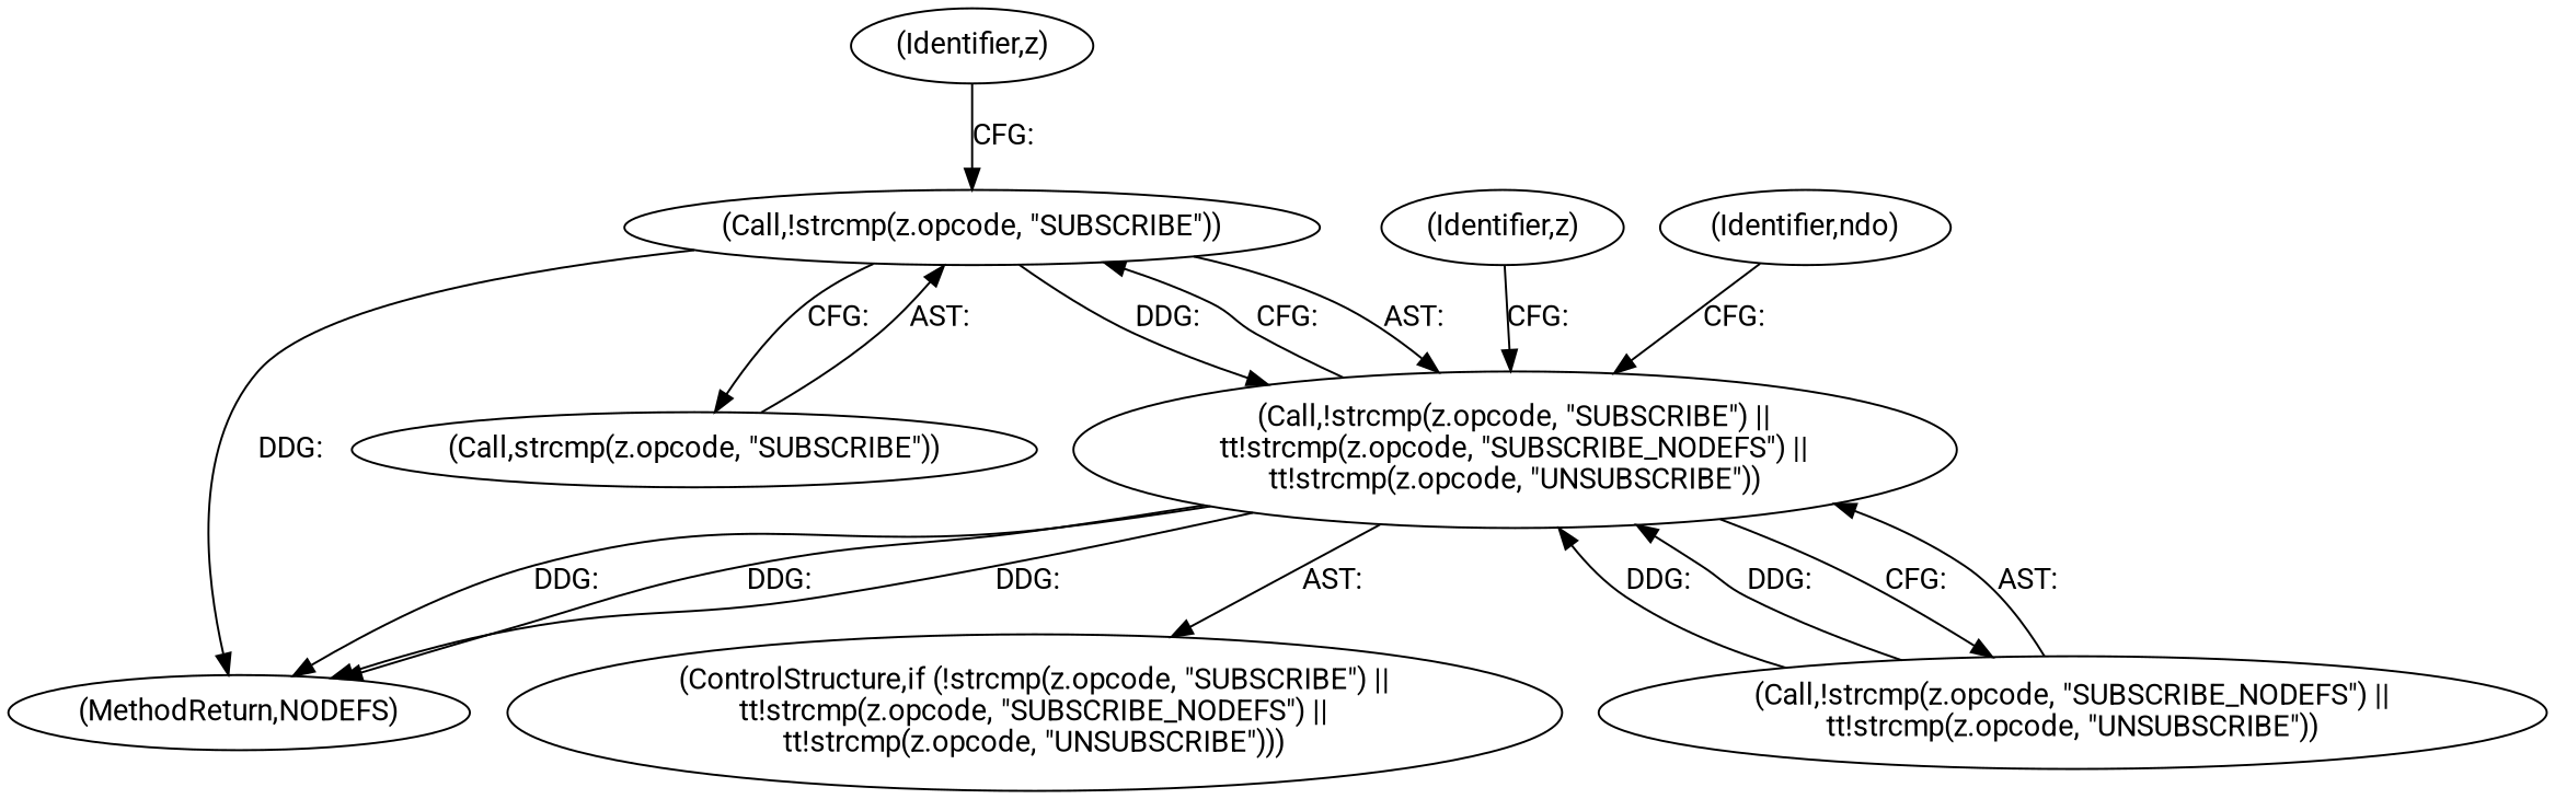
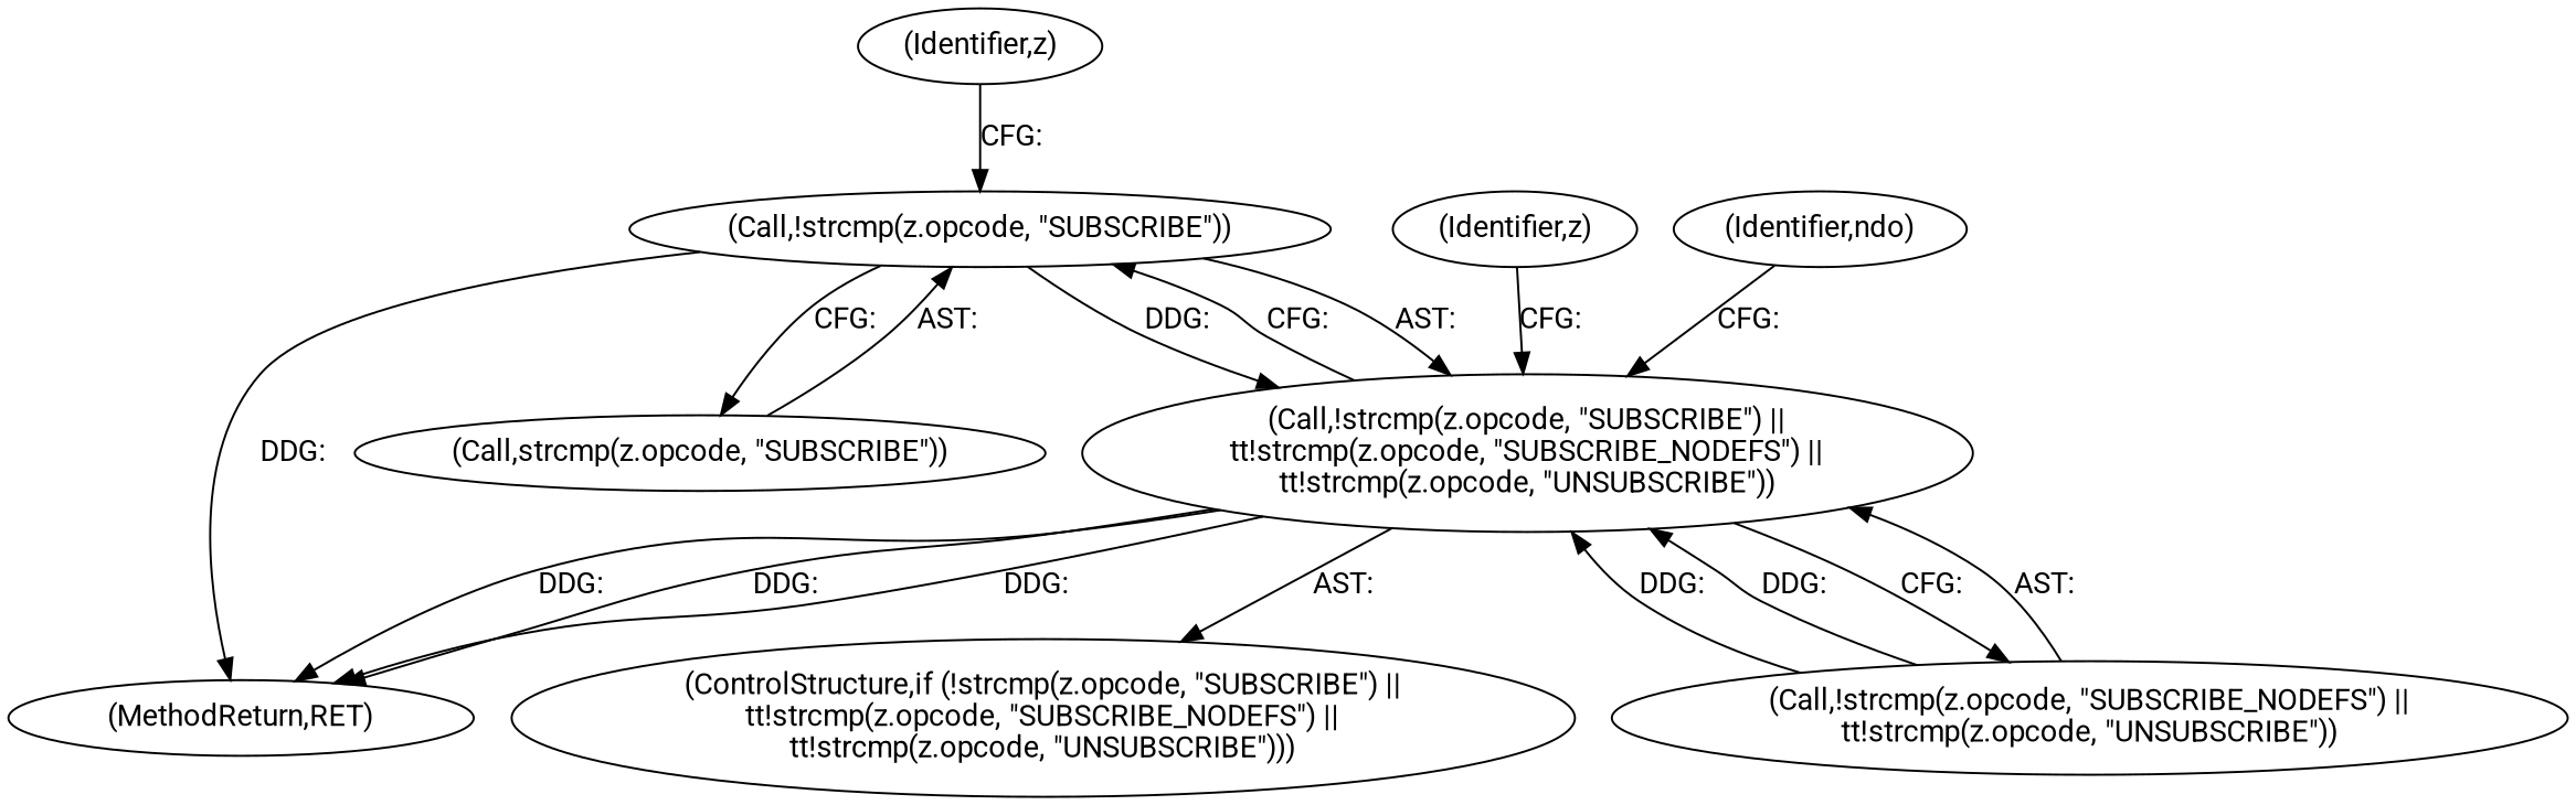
  digraph {
    fontname=Roboto
    node [fontname=Roboto]
    edge [fontname=Roboto]
    n1 [label="(Call,!strcmp(z.opcode, \"SUBSCRIBE\"))"]
    n2 [label="(Call,!strcmp(z.opcode, \"SUBSCRIBE\") ||\n\t\t!strcmp(z.opcode, \"SUBSCRIBE_NODEFS\") ||\n\t\t!strcmp(z.opcode, \"UNSUBSCRIBE\"))"]
-   n3 [label="(MethodReturn,NODEFS)"]
+   n3 [label="(MethodReturn,RET)"]
    n4 [label="(Call,strcmp(z.opcode, \"SUBSCRIBE\"))"]
    n5 [label="(ControlStructure,if (!strcmp(z.opcode, \"SUBSCRIBE\") ||\n\t\t!strcmp(z.opcode, \"SUBSCRIBE_NODEFS\") ||\n\t\t!strcmp(z.opcode, \"UNSUBSCRIBE\")))"]
    n6 [label="(Call,!strcmp(z.opcode, \"SUBSCRIBE_NODEFS\") ||\n\t\t!strcmp(z.opcode, \"UNSUBSCRIBE\"))"]
    n7 [label="(Identifier,ndo)"]
    n8 [label="(Identifier,z)"]
    n9 [label="(Identifier,z)"]
    n1 -> n2 [label="AST: "]
    n1 -> n2 [label="DDG: "]
    n1 -> n3 [label="DDG: "]
    n1 -> n4 [label="CFG: "]
    n2 -> n1 [label="CFG: "]
    n2 -> n3 [label="DDG: "]
    n2 -> n3 [label="DDG: "]
    n2 -> n3 [label="DDG: "]
    n2 -> n5 [label="AST: "]
    n2 -> n6 [label="CFG: "]
    n4 -> n1 [label="AST: "]
    n6 -> n2 [label="AST: "]
    n6 -> n2 [label="DDG: "]
    n6 -> n2 [label="DDG: "]
    n7 -> n2 [label="CFG: "]
    n8 -> n1 [label="CFG: "]
    n9 -> n2 [label="CFG: "]
  }
